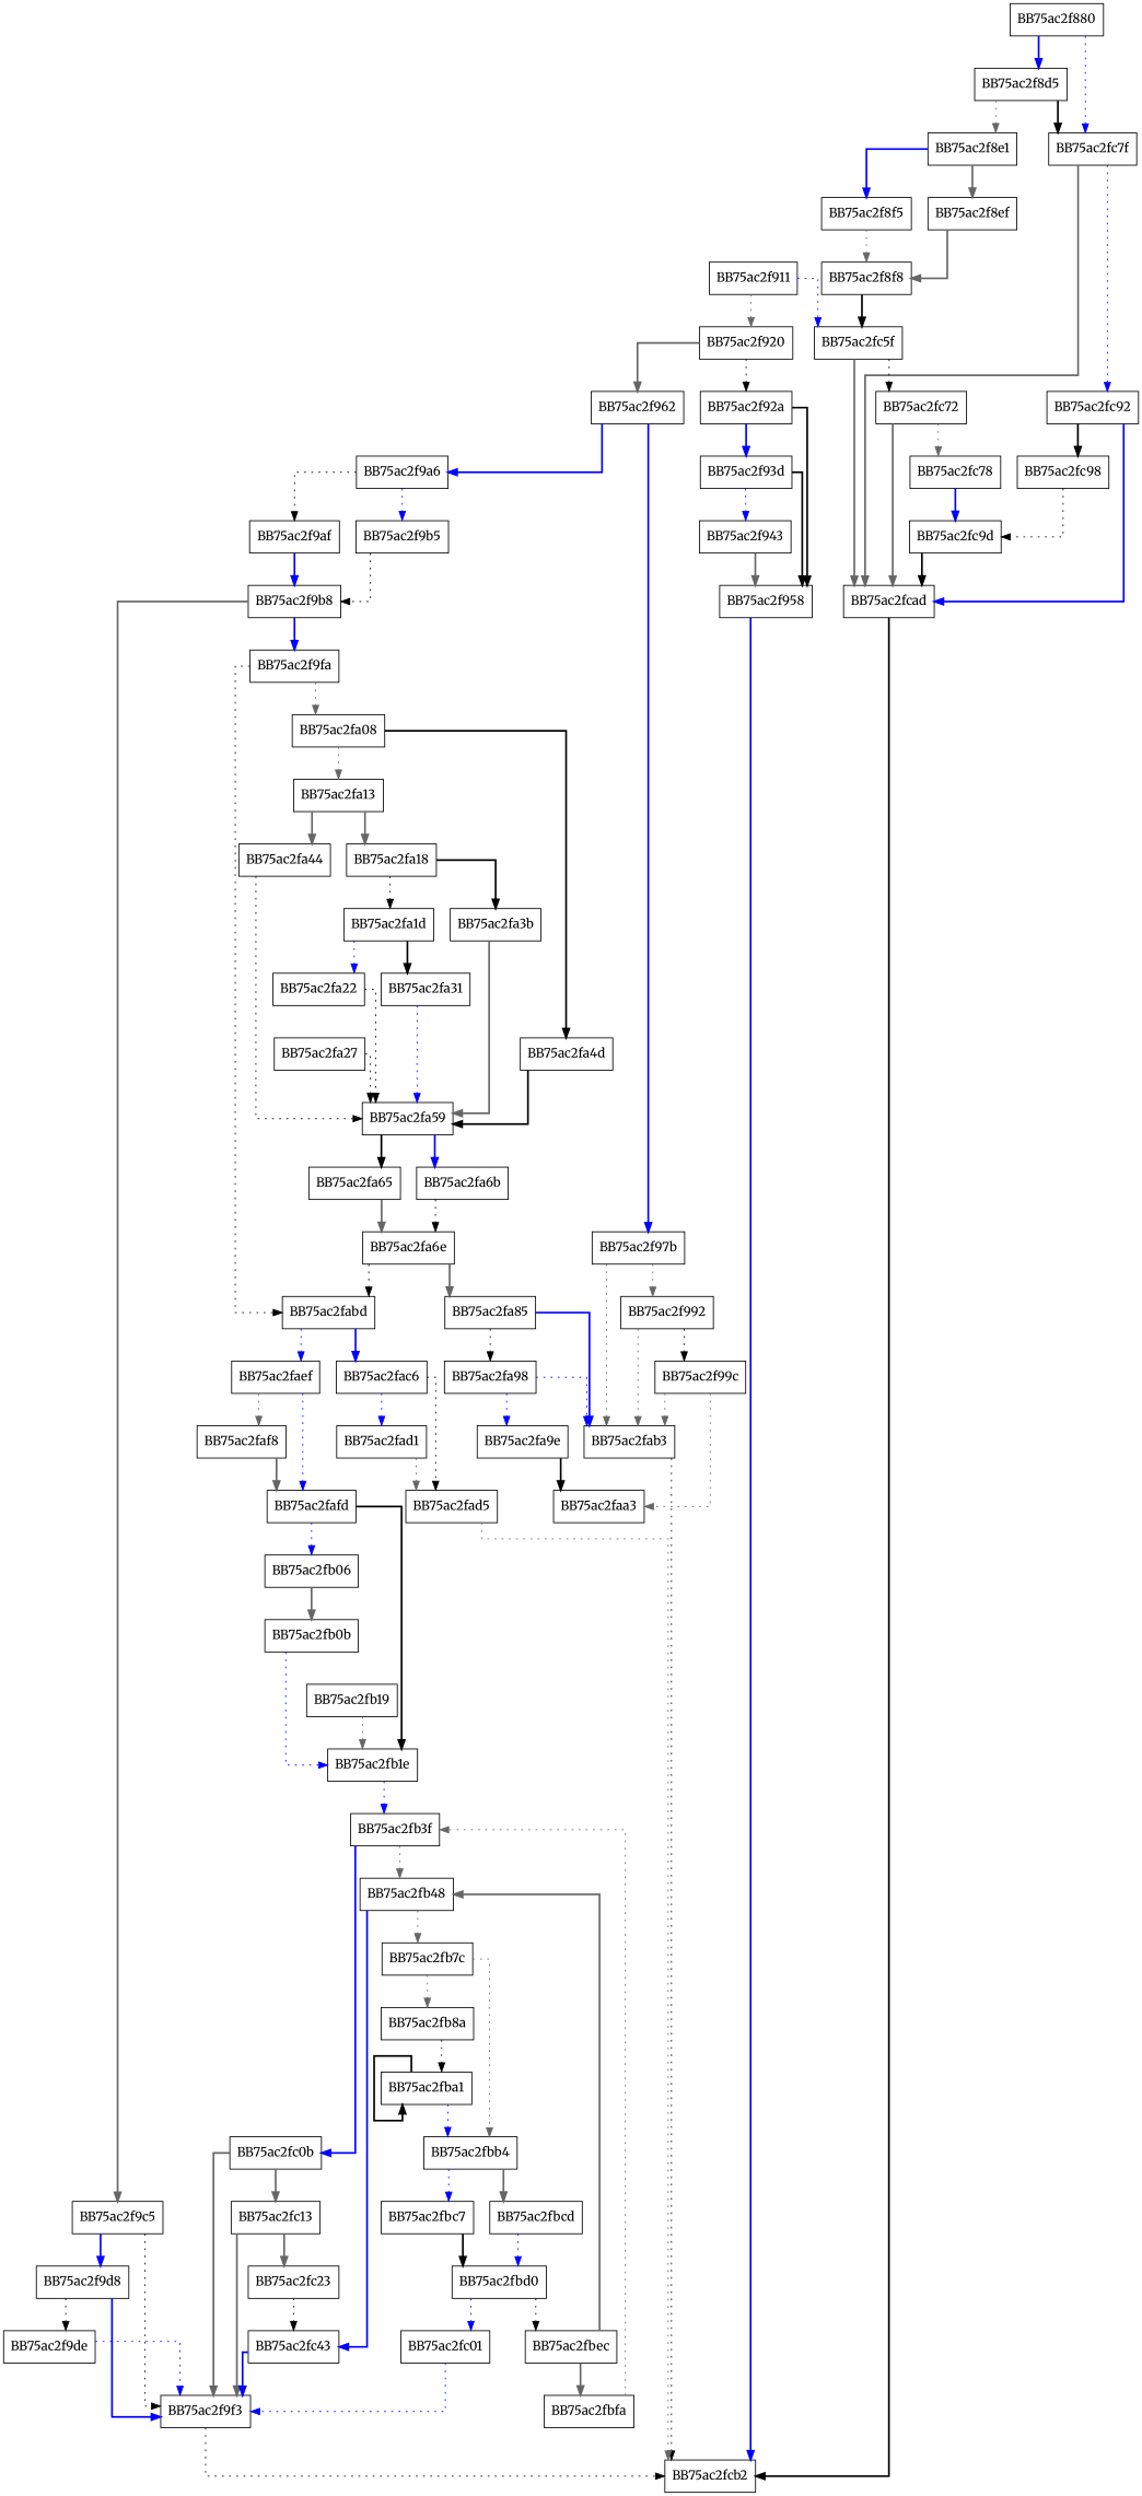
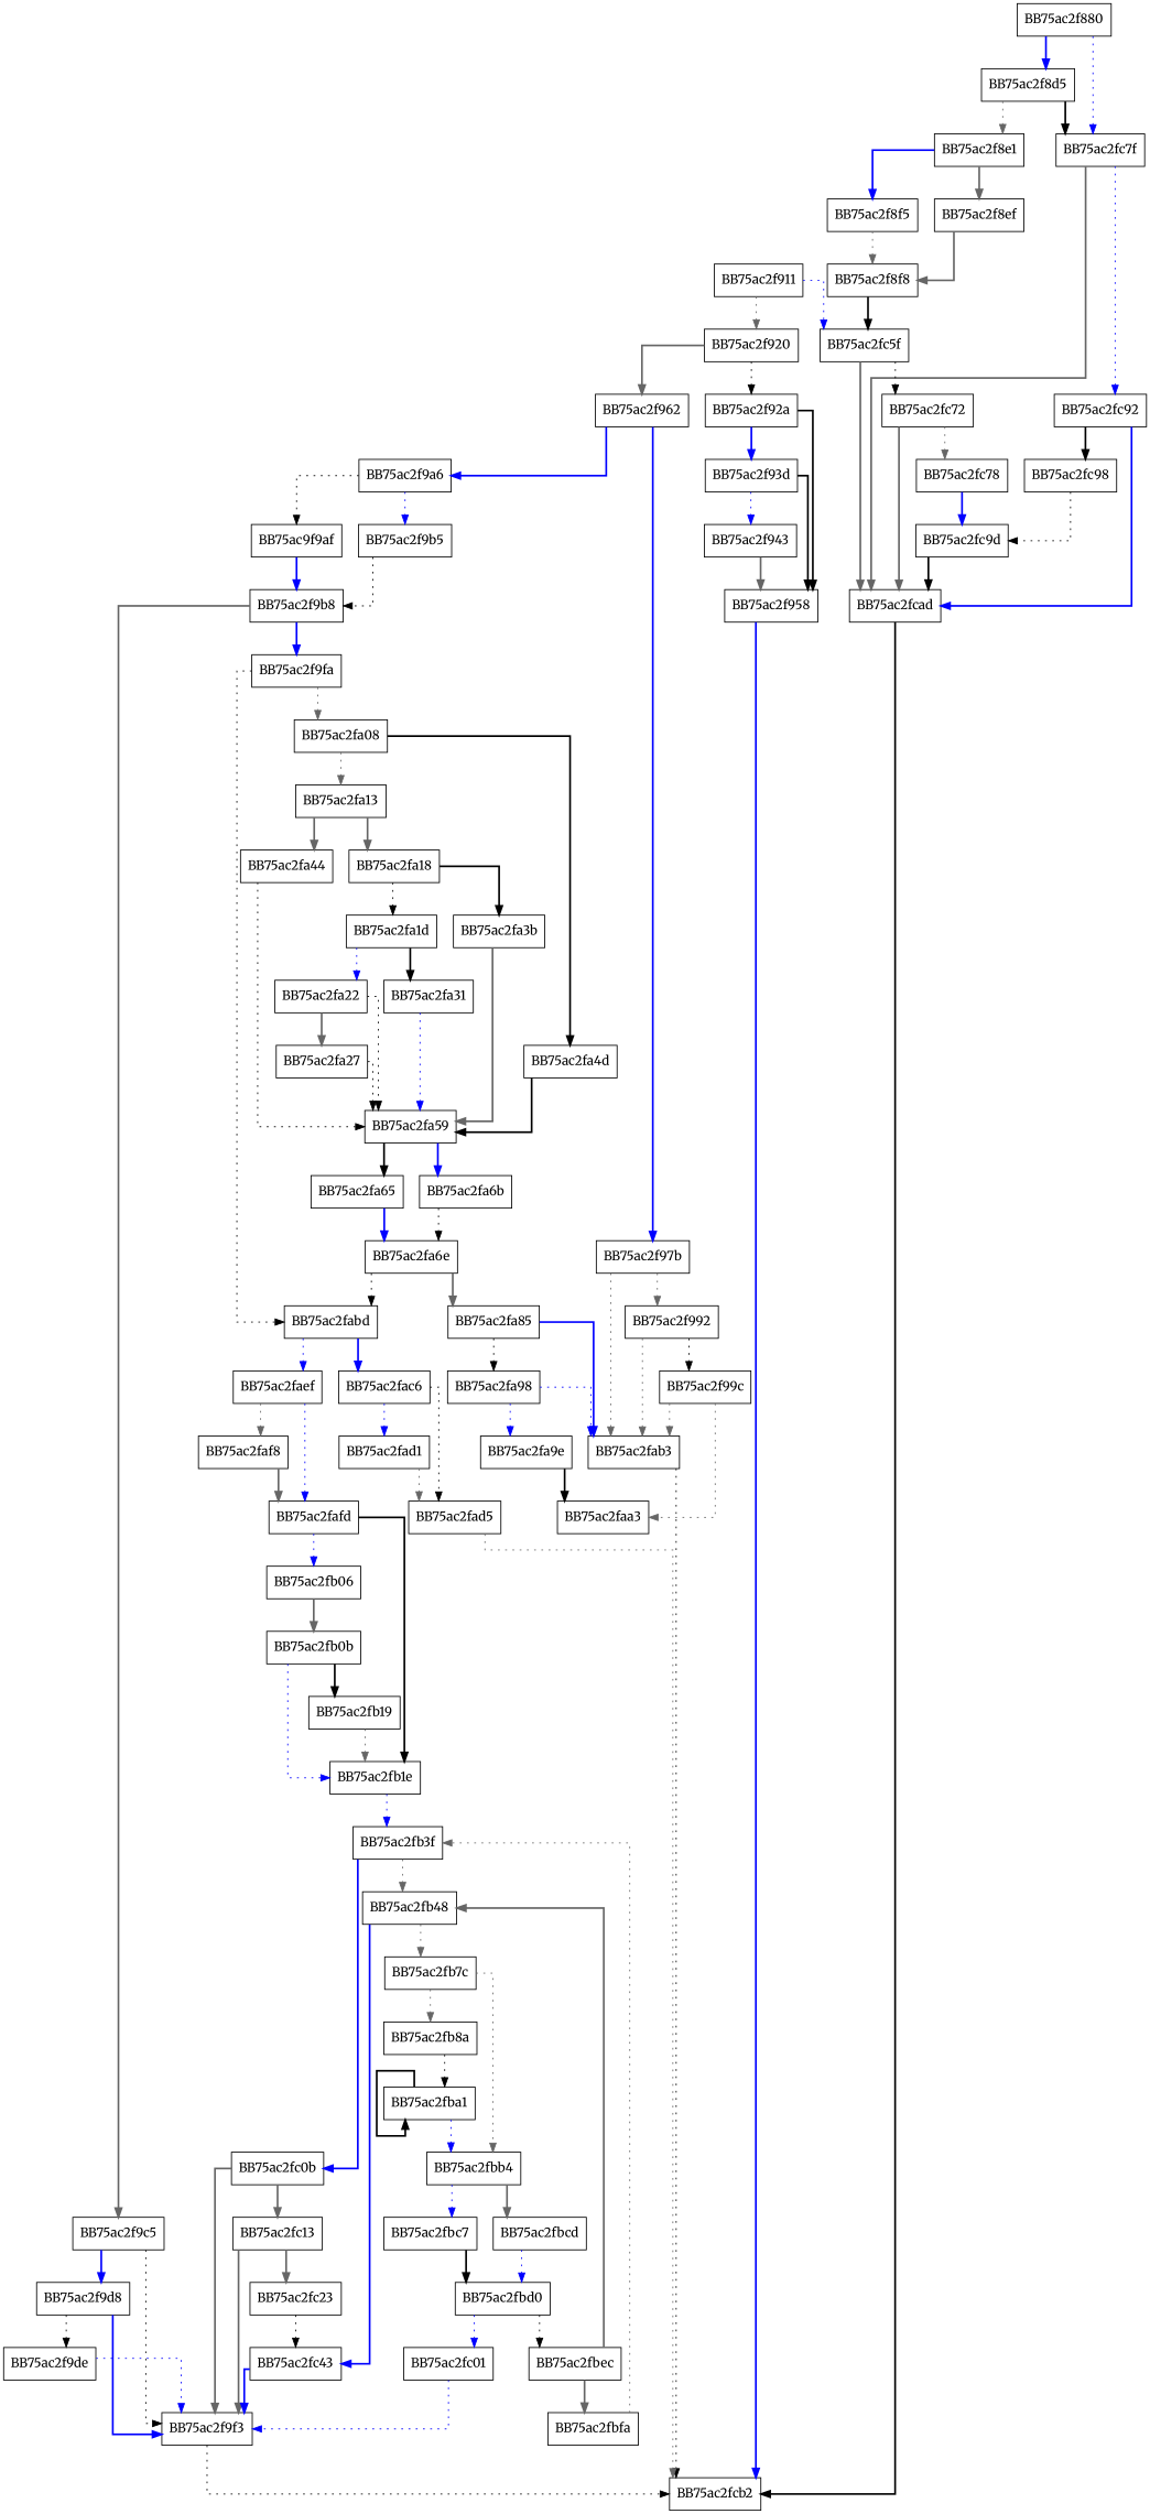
  digraph {
    fontname=Merriweather
    splines=ortho
    node [fontname=Merriweather shape=box]
    edge [color=gray40 fontname=Merriweather style=dotted]
    BB75ac2f880
    BB75ac2fc7f
    BB75ac2f8d5
    BB75ac2fcad
    BB75ac2fc92
    BB75ac2f8e1
    BB75ac2fcb2
    BB75ac2fc98
    BB75ac2f8f5
    BB75ac2f8ef
    BB75ac2f8f8
    BB75ac2fc5f
    BB75ac2fc72
    BB75ac2f911
    BB75ac2f920
    BB75ac2fc78
    BB75ac2f962
    BB75ac2f92a
    BB75ac2f9a6
    BB75ac2f97b
    BB75ac2f958
    BB75ac2f93d
    BB75ac2f9b5
-   BB75ac2f9af
+   BB75ac2f9af [label=BB75ac9f9af]
    BB75ac2fab3
    BB75ac2f992
    BB75ac2f943
    BB75ac2f9b8
    BB75ac2f99c
    BB75ac2faa3
    BB75ac2f9fa
    BB75ac2f9c5
    BB75ac2fabd
    BB75ac2fa08
    BB75ac2f9f3
    BB75ac2f9d8
    BB75ac2faef
    BB75ac2fac6
    BB75ac2fa4d
    BB75ac2fa13
    BB75ac2f9de
    BB75ac2fafd
    BB75ac2faf8
    BB75ac2fad5
    BB75ac2fad1
    BB75ac2fa59
    BB75ac2fa44
    BB75ac2fa18
    BB75ac2fa6b
    BB75ac2fa65
    BB75ac2fa3b
    BB75ac2fa1d
    BB75ac2fa31
    BB75ac2fa22
    BB75ac2fa27
    BB75ac2fa6e
    BB75ac2fa85
    BB75ac2fa98
    BB75ac2fa9e
    BB75ac2fb06
    BB75ac2fb1e
    BB75ac2fb0b
    BB75ac2fb19
    BB75ac2fb3f
    BB75ac2fc0b
    BB75ac2fb48
    BB75ac2fc13
    BB75ac2fb7c
    BB75ac2fc43
    BB75ac2fc23
    BB75ac2fbb4
    BB75ac2fb8a
    BB75ac2fbcd
    BB75ac2fbc7
    BB75ac2fba1
    BB75ac2fbd0
    BB75ac2fc01
    BB75ac2fbec
    BB75ac2fbfa
    BB75ac2fc9d
    BB75ac2f880 -> BB75ac2fc7f [color=blue]
    BB75ac2f880 -> BB75ac2f8d5 [color=blue style=bold]
    BB75ac2fc7f -> BB75ac2fcad [style=bold]
    BB75ac2fc7f -> BB75ac2fc92 [color=blue]
    BB75ac2f8d5 -> BB75ac2fc7f [color=black style=bold]
    BB75ac2f8d5 -> BB75ac2f8e1
    BB75ac2fcad -> BB75ac2fcb2 [color=black style=bold]
    BB75ac2fc92 -> BB75ac2fcad [color=blue style=bold]
    BB75ac2fc92 -> BB75ac2fc98 [color=black style=bold]
    BB75ac2f8e1 -> BB75ac2f8f5 [color=blue style=bold]
    BB75ac2f8e1 -> BB75ac2f8ef [style=bold]
    BB75ac2fc98 -> BB75ac2fc9d [color=black]
    BB75ac2f8f5 -> BB75ac2f8f8
    BB75ac2f8ef -> BB75ac2f8f8 [style=bold]
    BB75ac2f8f8 -> BB75ac2fc5f [color=black style=bold]
    BB75ac2fc5f -> BB75ac2fcad [style=bold]
    BB75ac2fc5f -> BB75ac2fc72 [color=black]
    BB75ac2fc72 -> BB75ac2fcad [style=bold]
    BB75ac2fc72 -> BB75ac2fc78
    BB75ac2f911 -> BB75ac2fc5f [color=blue]
    BB75ac2f911 -> BB75ac2f920
    BB75ac2f920 -> BB75ac2f962 [style=bold]
    BB75ac2f920 -> BB75ac2f92a [color=black]
    BB75ac2fc78 -> BB75ac2fc9d [color=blue style=bold]
    BB75ac2f962 -> BB75ac2f9a6 [color=blue style=bold]
    BB75ac2f962 -> BB75ac2f97b [color=blue style=bold]
    BB75ac2f92a -> BB75ac2f958 [color=black style=bold]
    BB75ac2f92a -> BB75ac2f93d [color=blue style=bold]
    BB75ac2f9a6 -> BB75ac2f9b5 [color=blue]
    BB75ac2f9a6 -> BB75ac2f9af [color=black]
    BB75ac2f97b -> BB75ac2fab3
    BB75ac2f97b -> BB75ac2f992
    BB75ac2f958 -> BB75ac2fcb2 [color=blue style=bold]
    BB75ac2f93d -> BB75ac2f958 [color=black style=bold]
    BB75ac2f93d -> BB75ac2f943 [color=blue]
    BB75ac2f9b5 -> BB75ac2f9b8 [color=black]
    BB75ac2f9af -> BB75ac2f9b8 [color=blue style=bold]
    BB75ac2fab3 -> BB75ac2fcb2 [color=black]
    BB75ac2f992 -> BB75ac2fab3
    BB75ac2f992 -> BB75ac2f99c [color=black]
    BB75ac2f943 -> BB75ac2f958 [style=bold]
    BB75ac2f9b8 -> BB75ac2f9fa [color=blue style=bold]
    BB75ac2f9b8 -> BB75ac2f9c5 [style=bold]
    BB75ac2f99c -> BB75ac2fab3
    BB75ac2f99c -> BB75ac2faa3
    BB75ac2f9fa -> BB75ac2fabd [color=black]
    BB75ac2f9fa -> BB75ac2fa08
    BB75ac2f9c5 -> BB75ac2f9f3 [color=black]
    BB75ac2f9c5 -> BB75ac2f9d8 [color=blue style=bold]
    BB75ac2fabd -> BB75ac2faef [color=blue]
    BB75ac2fabd -> BB75ac2fac6 [color=blue style=bold]
    BB75ac2fa08 -> BB75ac2fa4d [color=black style=bold]
    BB75ac2fa08 -> BB75ac2fa13
    BB75ac2f9f3 -> BB75ac2fcb2 [color=black]
    BB75ac2f9d8 -> BB75ac2f9f3 [color=blue style=bold]
    BB75ac2f9d8 -> BB75ac2f9de [color=black]
    BB75ac2faef -> BB75ac2fafd [color=blue]
    BB75ac2faef -> BB75ac2faf8
    BB75ac2fac6 -> BB75ac2fad5 [color=black]
    BB75ac2fac6 -> BB75ac2fad1 [color=blue]
    BB75ac2fa4d -> BB75ac2fa59 [color=black style=bold]
    BB75ac2fa13 -> BB75ac2fa44 [style=bold]
    BB75ac2fa13 -> BB75ac2fa18 [style=bold]
    BB75ac2f9de -> BB75ac2f9f3 [color=blue]
    BB75ac2fafd -> BB75ac2fb06 [color=blue]
    BB75ac2fafd -> BB75ac2fb1e [color=black style=bold]
    BB75ac2faf8 -> BB75ac2fafd [style=bold]
    BB75ac2fad5 -> BB75ac2fcb2
    BB75ac2fad1 -> BB75ac2fad5
    BB75ac2fa59 -> BB75ac2fa6b [color=blue style=bold]
    BB75ac2fa59 -> BB75ac2fa65 [color=black style=bold]
    BB75ac2fa44 -> BB75ac2fa59 [color=black]
    BB75ac2fa18 -> BB75ac2fa3b [color=black style=bold]
    BB75ac2fa18 -> BB75ac2fa1d [color=black]
    BB75ac2fa6b -> BB75ac2fa6e [color=black]
-   BB75ac2fa65 -> BB75ac2fa6e [style=bold]
+   BB75ac2fa65 -> BB75ac2fa6e [color=blue style=bold]
    BB75ac2fa3b -> BB75ac2fa59 [style=bold]
    BB75ac2fa1d -> BB75ac2fa31 [color=black style=bold]
    BB75ac2fa1d -> BB75ac2fa22 [color=blue]
    BB75ac2fa31 -> BB75ac2fa59 [color=blue]
    BB75ac2fa22 -> BB75ac2fa59 [color=black]
+   BB75ac2fa22 -> BB75ac2fa27 [style=bold]
    BB75ac2fa27 -> BB75ac2fa59 [color=black]
    BB75ac2fa6e -> BB75ac2fabd [color=black]
    BB75ac2fa6e -> BB75ac2fa85 [style=bold]
    BB75ac2fa85 -> BB75ac2fab3 [color=blue style=bold]
    BB75ac2fa85 -> BB75ac2fa98 [color=black]
    BB75ac2fa98 -> BB75ac2fab3 [color=blue]
    BB75ac2fa98 -> BB75ac2fa9e [color=blue]
    BB75ac2fa9e -> BB75ac2faa3 [color=black style=bold]
    BB75ac2fb06 -> BB75ac2fb0b [style=bold]
    BB75ac2fb1e -> BB75ac2fb3f [color=blue]
    BB75ac2fb0b -> BB75ac2fb1e [color=blue]
+   BB75ac2fb0b -> BB75ac2fb19 [color=black style=bold]
    BB75ac2fb19 -> BB75ac2fb1e
    BB75ac2fb3f -> BB75ac2fc0b [color=blue style=bold]
    BB75ac2fb3f -> BB75ac2fb48
    BB75ac2fc0b -> BB75ac2f9f3 [style=bold]
    BB75ac2fc0b -> BB75ac2fc13 [style=bold]
    BB75ac2fb48 -> BB75ac2fb7c
    BB75ac2fb48 -> BB75ac2fc43 [color=blue style=bold]
    BB75ac2fc13 -> BB75ac2f9f3 [style=bold]
    BB75ac2fc13 -> BB75ac2fc23 [style=bold]
    BB75ac2fb7c -> BB75ac2fbb4
    BB75ac2fb7c -> BB75ac2fb8a
    BB75ac2fc43 -> BB75ac2f9f3 [color=blue style=bold]
    BB75ac2fc23 -> BB75ac2fc43 [color=black]
    BB75ac2fbb4 -> BB75ac2fbcd [style=bold]
    BB75ac2fbb4 -> BB75ac2fbc7 [color=blue]
    BB75ac2fb8a -> BB75ac2fba1 [color=black]
    BB75ac2fbcd -> BB75ac2fbd0 [color=blue]
    BB75ac2fbc7 -> BB75ac2fbd0 [color=black style=bold]
    BB75ac2fba1 -> BB75ac2fbb4 [color=blue]
    BB75ac2fba1 -> BB75ac2fba1 [color=black style=bold]
    BB75ac2fbd0 -> BB75ac2fc01 [color=blue]
    BB75ac2fbd0 -> BB75ac2fbec [color=black]
    BB75ac2fc01 -> BB75ac2f9f3 [color=blue]
    BB75ac2fbec -> BB75ac2fb48 [style=bold]
    BB75ac2fbec -> BB75ac2fbfa [style=bold]
    BB75ac2fbfa -> BB75ac2fb3f
    BB75ac2fc9d -> BB75ac2fcad [color=black style=bold]
  }
